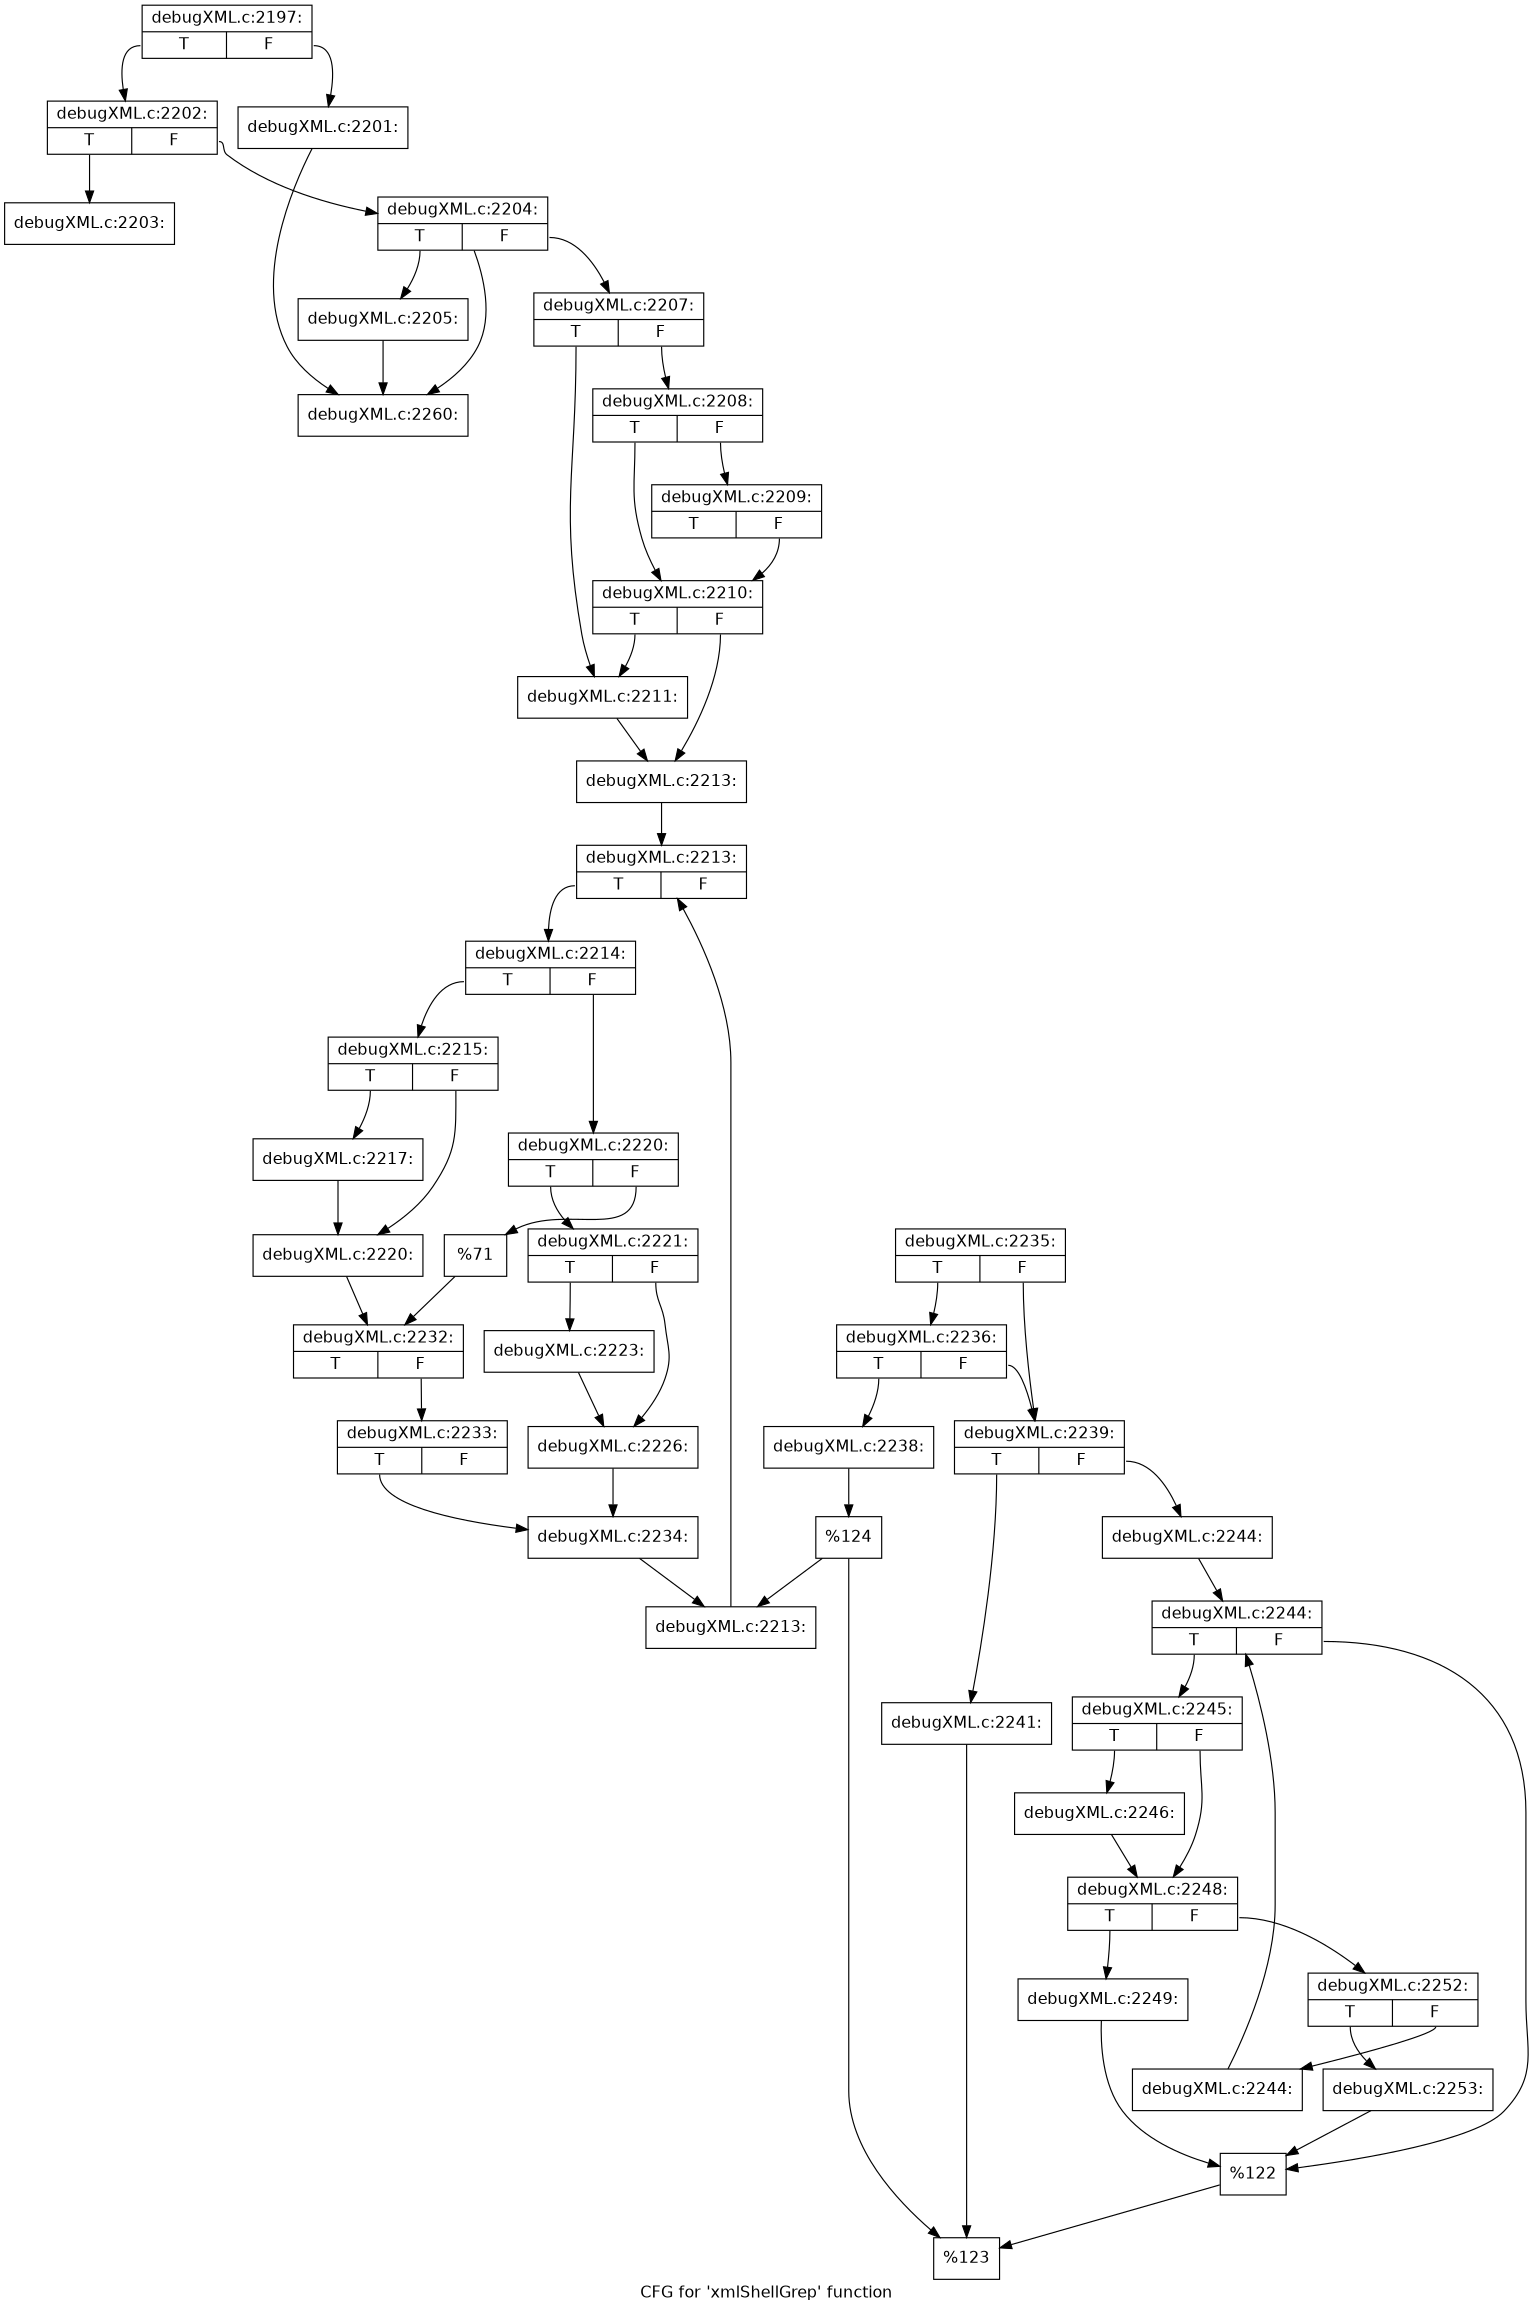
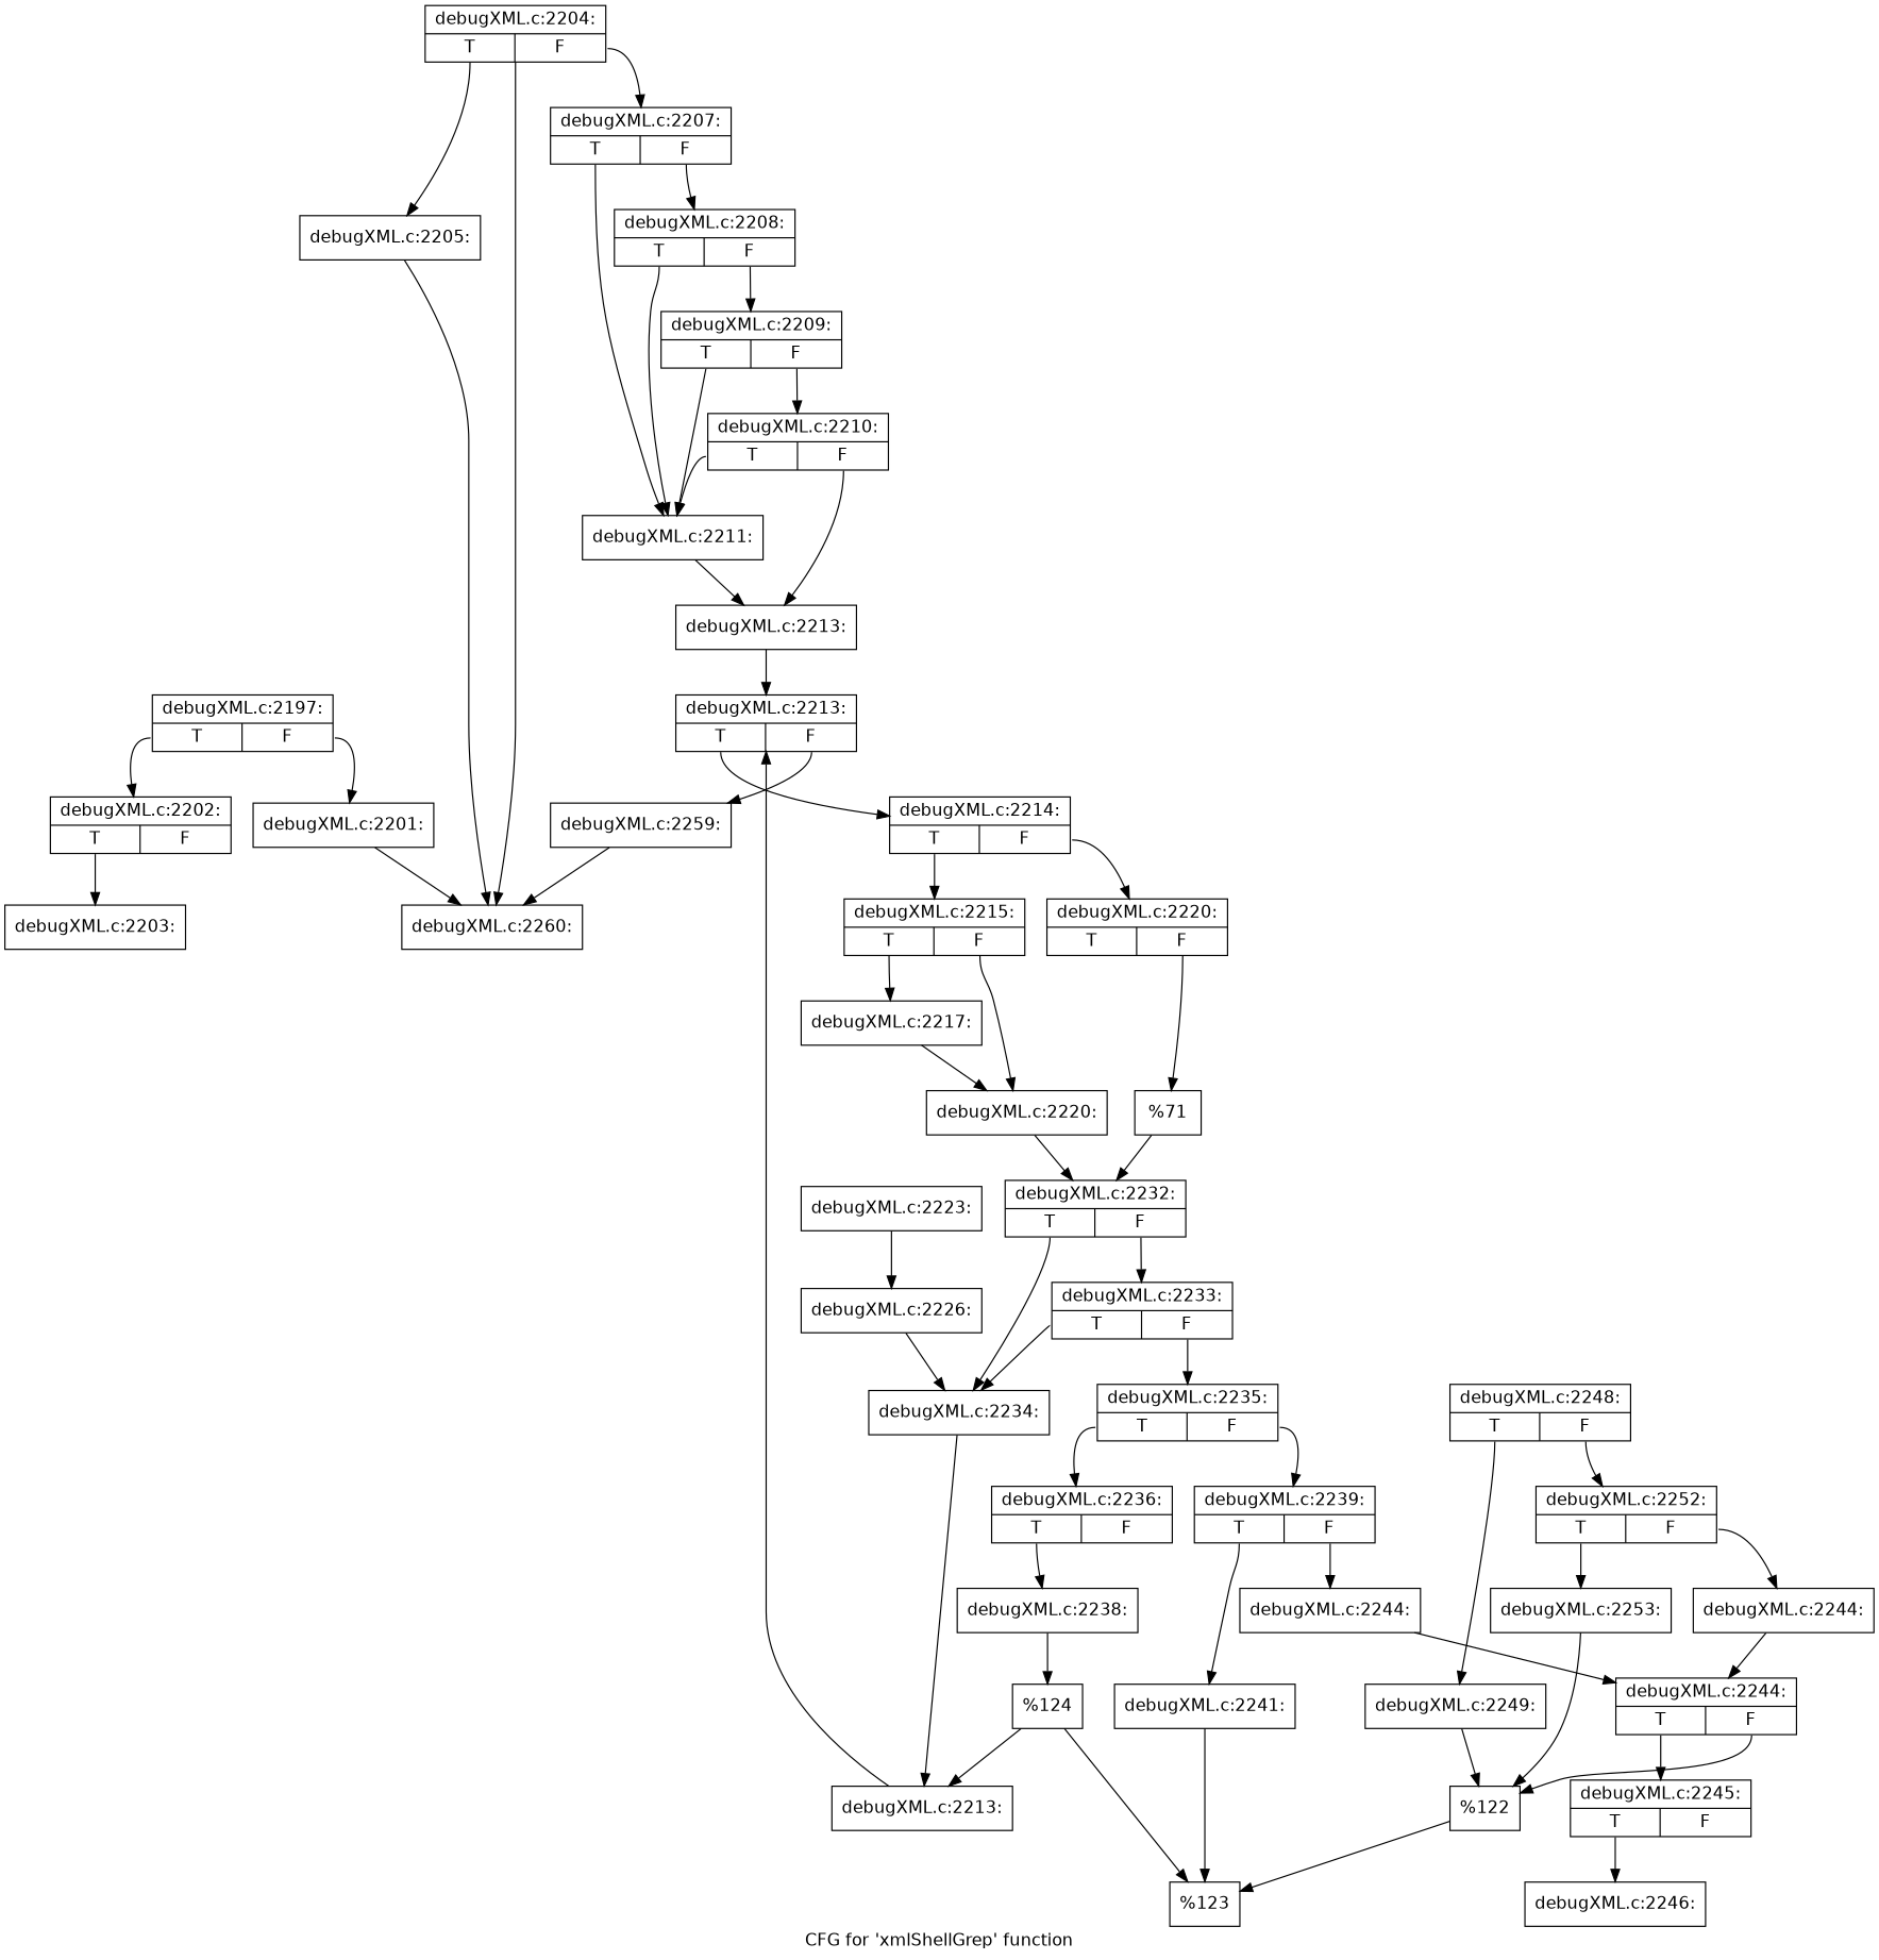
  digraph {
    fontname="DejaVu Sans"
    label="CFG for 'xmlShellGrep' function"
    node [fontname="DejaVu Sans" shape=record]
    edge [fontname="DejaVu Sans"]
    n1 [label="{debugXML.c:2197:|{<s0>T|<s1>F}}"]
    n2 [label="{debugXML.c:2202:|{<s0>T|<s1>F}}"]
    n3 [label="{debugXML.c:2201:}"]
    n4 [label="{debugXML.c:2203:}"]
    n5 [label="{debugXML.c:2204:|{<s0>T|<s1>F}}"]
    n6 [label="{debugXML.c:2260:}"]
    n7 [label="{debugXML.c:2205:}"]
    n8 [label="{debugXML.c:2207:|{<s0>T|<s1>F}}"]
    n9 [label="{debugXML.c:2211:}"]
    n10 [label="{debugXML.c:2208:|{<s0>T|<s1>F}}"]
    n11 [label="{debugXML.c:2213:}"]
    n12 [label="{debugXML.c:2209:|{<s0>T|<s1>F}}"]
    n13 [label="{debugXML.c:2213:|{<s0>T|<s1>F}}"]
    n14 [label="{debugXML.c:2210:|{<s0>T|<s1>F}}"]
    n15 [label="{debugXML.c:2214:|{<s0>T|<s1>F}}"]
+   n16 [label="{debugXML.c:2259:}"]
    n17 [label="{debugXML.c:2215:|{<s0>T|<s1>F}}"]
    n18 [label="{debugXML.c:2220:|{<s0>T|<s1>F}}"]
    n19 [label="{debugXML.c:2217:}"]
    n20 [label="{debugXML.c:2220:}"]
-   n21 [label="{debugXML.c:2221:|{<s0>T|<s1>F}}"]
    n22 [label="{%71}"]
    n23 [label="{debugXML.c:2232:|{<s0>T|<s1>F}}"]
    n24 [label="{debugXML.c:2223:}"]
    n25 [label="{debugXML.c:2226:}"]
    n26 [label="{debugXML.c:2234:}"]
    n27 [label="{debugXML.c:2233:|{<s0>T|<s1>F}}"]
    n28 [label="{debugXML.c:2213:}"]
    n29 [label="{debugXML.c:2235:|{<s0>T|<s1>F}}"]
    n30 [label="{debugXML.c:2236:|{<s0>T|<s1>F}}"]
    n31 [label="{debugXML.c:2239:|{<s0>T|<s1>F}}"]
    n32 [label="{debugXML.c:2238:}"]
    n33 [label="{debugXML.c:2241:}"]
    n34 [label="{debugXML.c:2244:}"]
    n35 [label="{%124}"]
    n36 [label="{%123}"]
    n37 [label="{debugXML.c:2244:|{<s0>T|<s1>F}}"]
    n38 [label="{debugXML.c:2245:|{<s0>T|<s1>F}}"]
    n39 [label="{%122}"]
    n40 [label="{debugXML.c:2246:}"]
    n41 [label="{debugXML.c:2248:|{<s0>T|<s1>F}}"]
    n42 [label="{debugXML.c:2249:}"]
    n43 [label="{debugXML.c:2252:|{<s0>T|<s1>F}}"]
    n44 [label="{debugXML.c:2253:}"]
    n45 [label="{debugXML.c:2244:}"]
    n1 -> n2 [tailport=s0]
    n1 -> n3 [tailport=s1]
    n2 -> n4 [tailport=s0]
-   n2 -> n5 [tailport=s1]
    n3 -> n6
    n5 -> n6
    n5 -> n7 [tailport=s0]
    n5 -> n8 [tailport=s1]
    n7 -> n6
    n8 -> n9 [tailport=s0]
    n8 -> n10 [tailport=s1]
    n9 -> n11
-   n10 -> n14 [tailport=s0]
+   n10 -> n9 [tailport=s0]
    n10 -> n12 [tailport=s1]
    n11 -> n13
+   n12 -> n9 [tailport=s0]
    n12 -> n14 [tailport=s1]
    n13 -> n15 [tailport=s0]
+   n13 -> n16 [tailport=s1]
    n14 -> n9 [tailport=s0]
    n14 -> n11 [tailport=s1]
    n15 -> n17 [tailport=s0]
    n15 -> n18 [tailport=s1]
+   n16 -> n6
    n17 -> n19 [tailport=s0]
    n17 -> n20 [tailport=s1]
-   n18 -> n21 [tailport=s0]
    n18 -> n22 [tailport=s1]
    n19 -> n20
    n20 -> n23
-   n21 -> n24 [tailport=s0]
-   n21 -> n25 [tailport=s1]
    n22 -> n23
+   n23 -> n26 [tailport=s0]
    n23 -> n27 [tailport=s1]
    n24 -> n25
    n25 -> n26
    n26 -> n28
    n27 -> n26 [tailport=s0]
+   n27 -> n29 [tailport=s1]
    n28 -> n13
    n29 -> n30 [tailport=s0]
    n29 -> n31 [tailport=s1]
-   n30 -> n31 [tailport=s1]
    n30 -> n32 [tailport=s0]
    n31 -> n33 [tailport=s0]
    n31 -> n34 [tailport=s1]
    n32 -> n35
    n33 -> n36
    n34 -> n37
    n35 -> n28
    n35 -> n36
    n37 -> n38 [tailport=s0]
    n37 -> n39 [tailport=s1]
    n38 -> n40 [tailport=s0]
-   n38 -> n41 [tailport=s1]
    n39 -> n36
-   n40 -> n41
    n41 -> n42 [tailport=s0]
    n41 -> n43 [tailport=s1]
    n42 -> n39
    n43 -> n44 [tailport=s0]
    n43 -> n45 [tailport=s1]
    n44 -> n39
    n45 -> n37
  }
